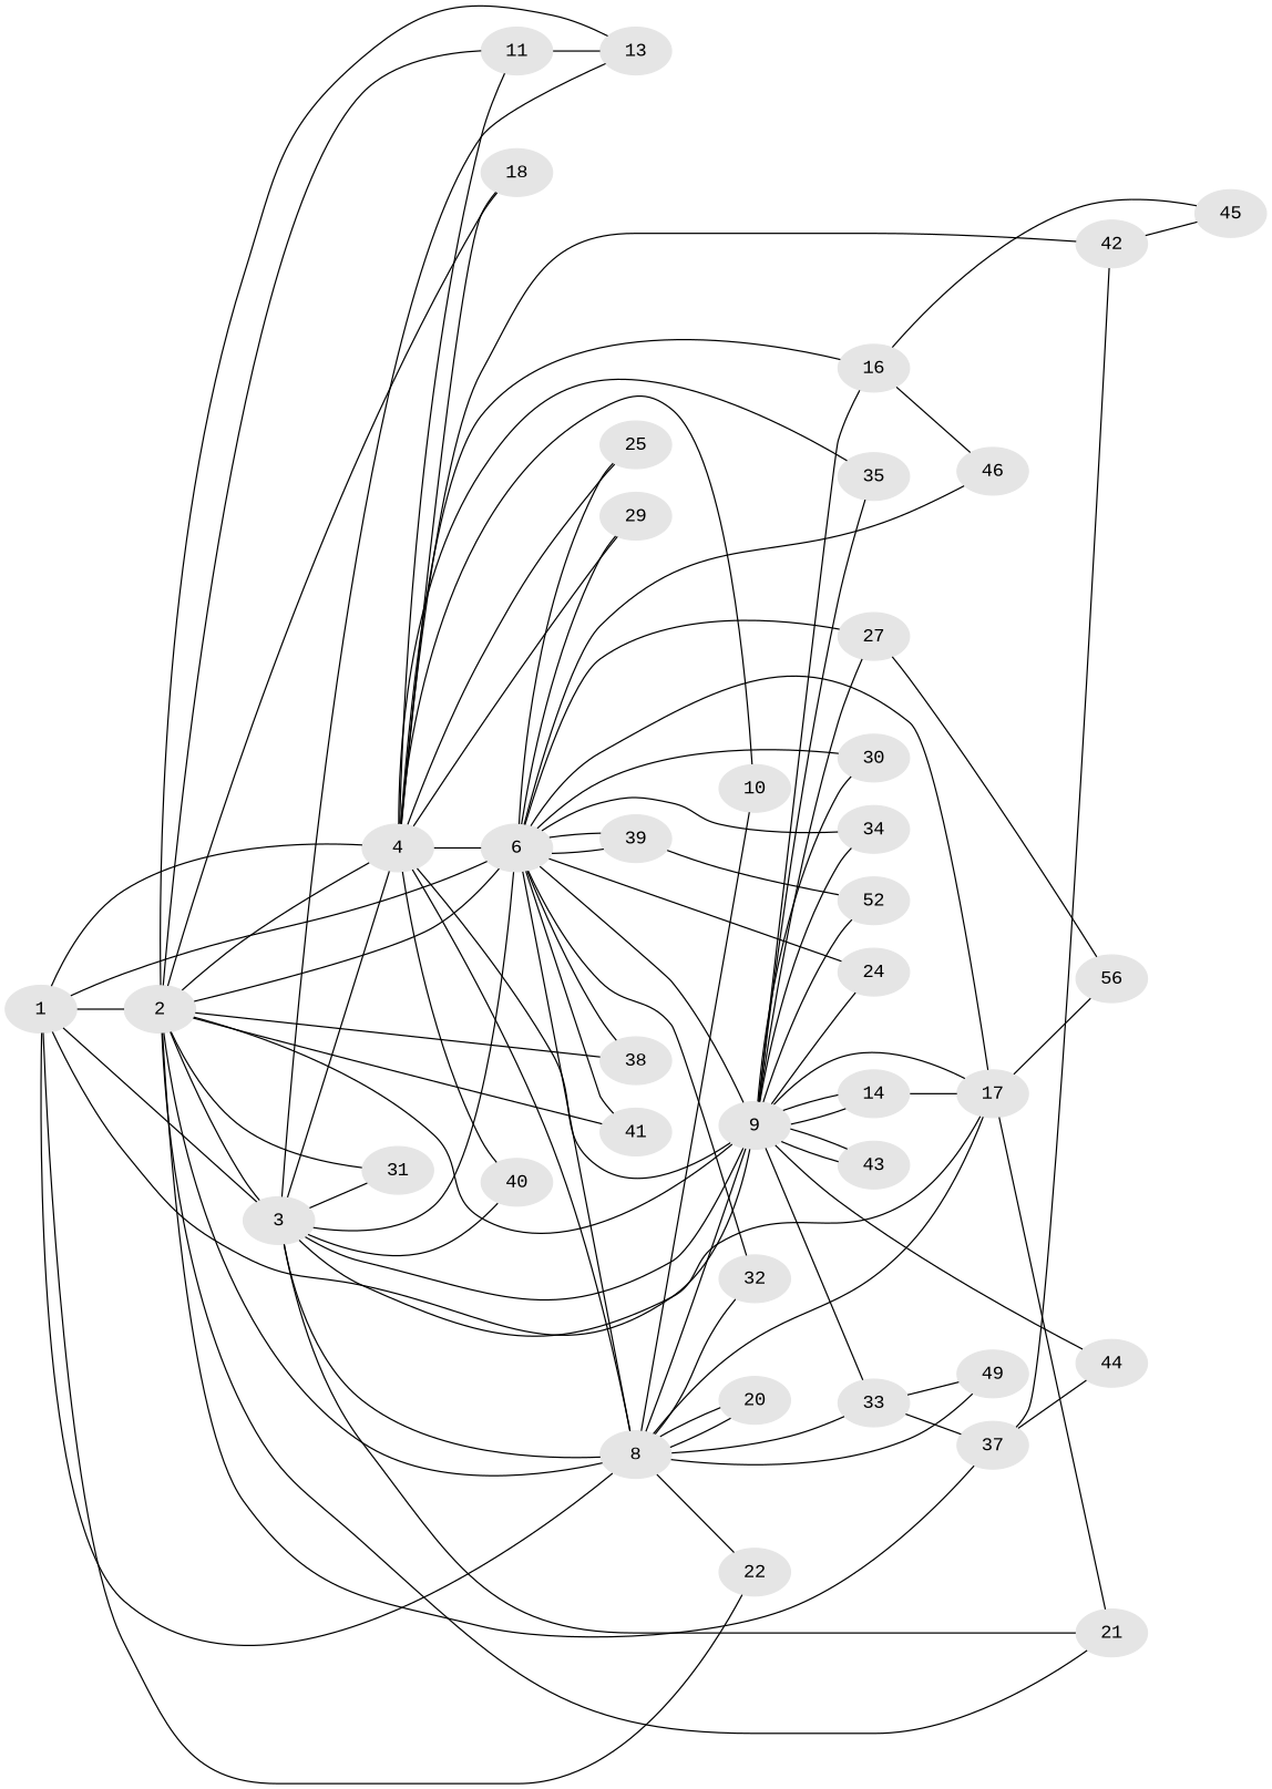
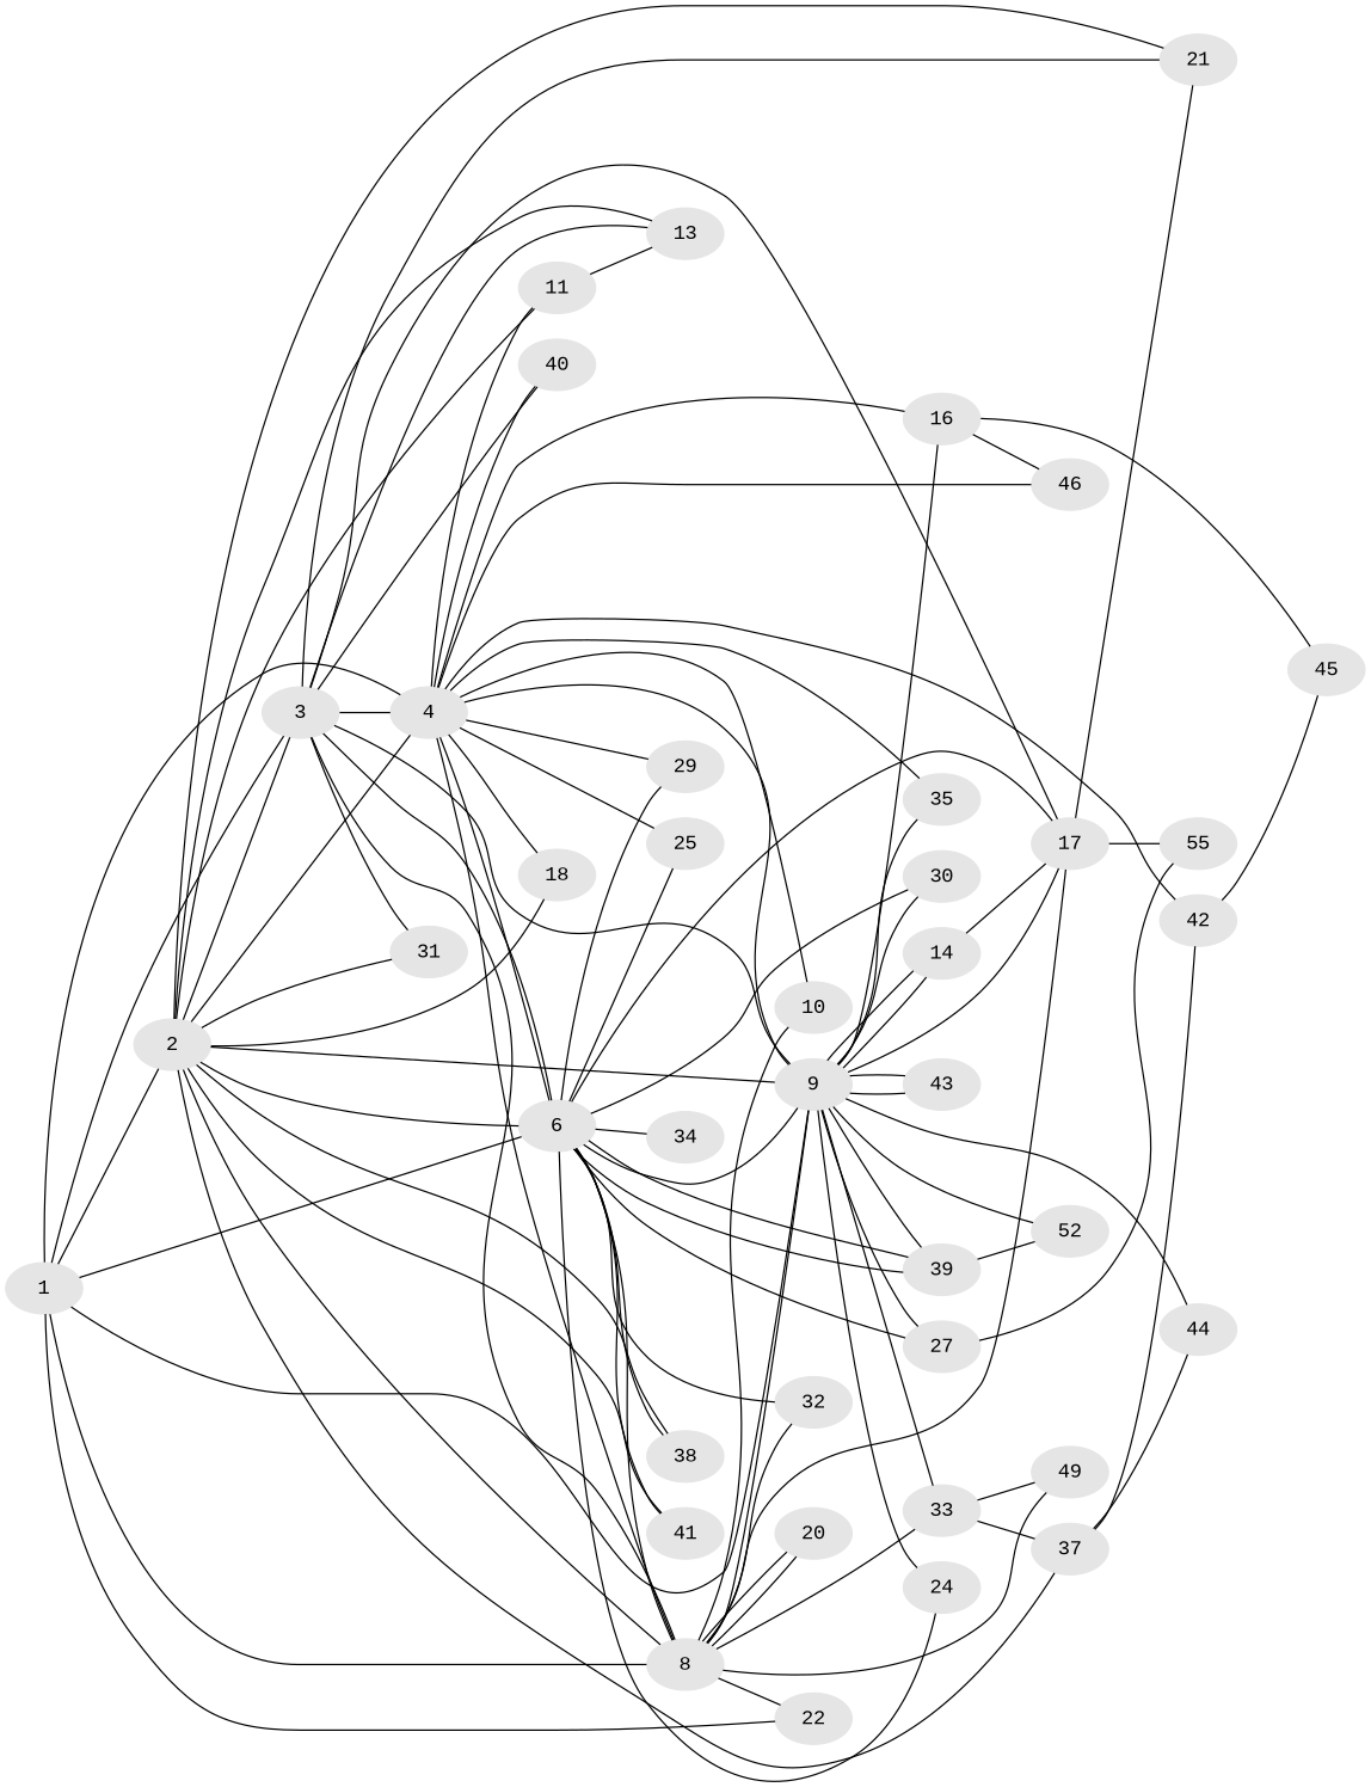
  graph {
    fontname="Liberation Mono"
    rankdir=LR
    node [color=gray90 fontname="Liberation Mono" style=filled]
    edge [fontname="Liberation Mono"]
    2 [super="+26"]
    3 [super="+15"]
    4 [super="+47+50+48+54+5"]
    6 [super="+10"]
    8 [super="+28+19"]
    9
    11
    13
    18
    21
    31
    37
    38
    41
    1
    22
    17 [super="+36+58+51+23"]
    40
    n19 [label=10]
    16
    25
    29
    35
    42
    24
    27
    30
    32
    34
    39
    46
    20
    33
    49
    14
    43
    44
    52
-   55 [label=56]
+   55
    45
    2 -- 3
    2 -- 4 [weight=3]
    2 -- 6 [weight=2]
    2 -- 8
    2 -- 9 [weight=2]
    2 -- 11
    2 -- 13
    2 -- 18
    2 -- 21
    2 -- 31
    2 -- 37
    2 -- 38
    2 -- 41
    3 -- 4 [weight=5]
    3 -- 6 [weight=3]
    3 -- 8
    3 -- 9
    3 -- 13
    3 -- 21
    3 -- 31
    3 -- 17
    3 -- 40
    4 -- 6 [weight=9]
    4 -- 8 [weight=3]
    4 -- 9 [weight=3]
    4 -- 11
    4 -- 18
    4 -- 40
    4 -- n19
    4 -- 16
    4 -- 25
    4 -- 29
    4 -- 35
    4 -- 42
    6 -- 8 [weight=4]
    6 -- 9 [weight=2]
    6 -- 38
    6 -- 41
    6 -- 17
    6 -- 25
    6 -- 29
    6 -- 24
    6 -- 27
    6 -- 30
    6 -- 32
    6 -- 34
    6 -- 39
    6 -- 39
-   6 -- 46
+   4 -- 46
    8 -- 9
    8 -- 22
    8 -- 17
    8 -- n19
    8 -- 32
    8 -- 20
    8 -- 20
    8 -- 33
    8 -- 49
    9 -- 17
    9 -- 16
    9 -- 35
    9 -- 24
    9 -- 27
    9 -- 30
-   9 -- 34
+   9 -- 39
    9 -- 33
    9 -- 14
    9 -- 14
    9 -- 43
    9 -- 43
    9 -- 44
    9 -- 52
    11 -- 13
    37 -- 42
    37 -- 44
    1 -- 2
    1 -- 3
    1 -- 4 [weight=3]
    1 -- 6 [weight=2]
    1 -- 8 [weight=2]
    1 -- 9
    1 -- 22
    17 -- 21
    17 -- 55
    16 -- 46
    16 -- 45
    42 -- 45
    27 -- 55
    39 -- 52
    33 -- 37
    33 -- 49
    14 -- 17
  }
